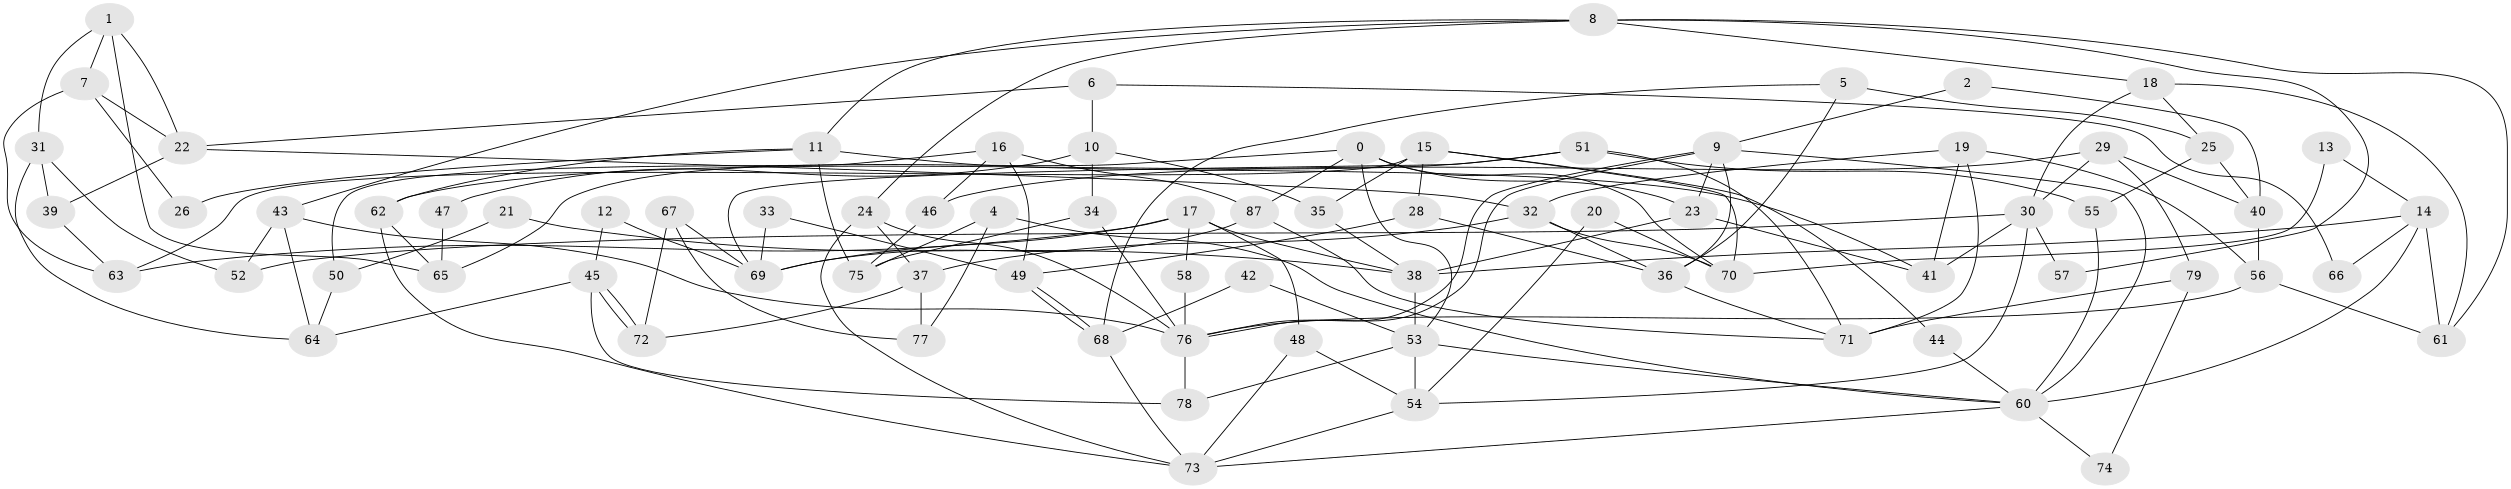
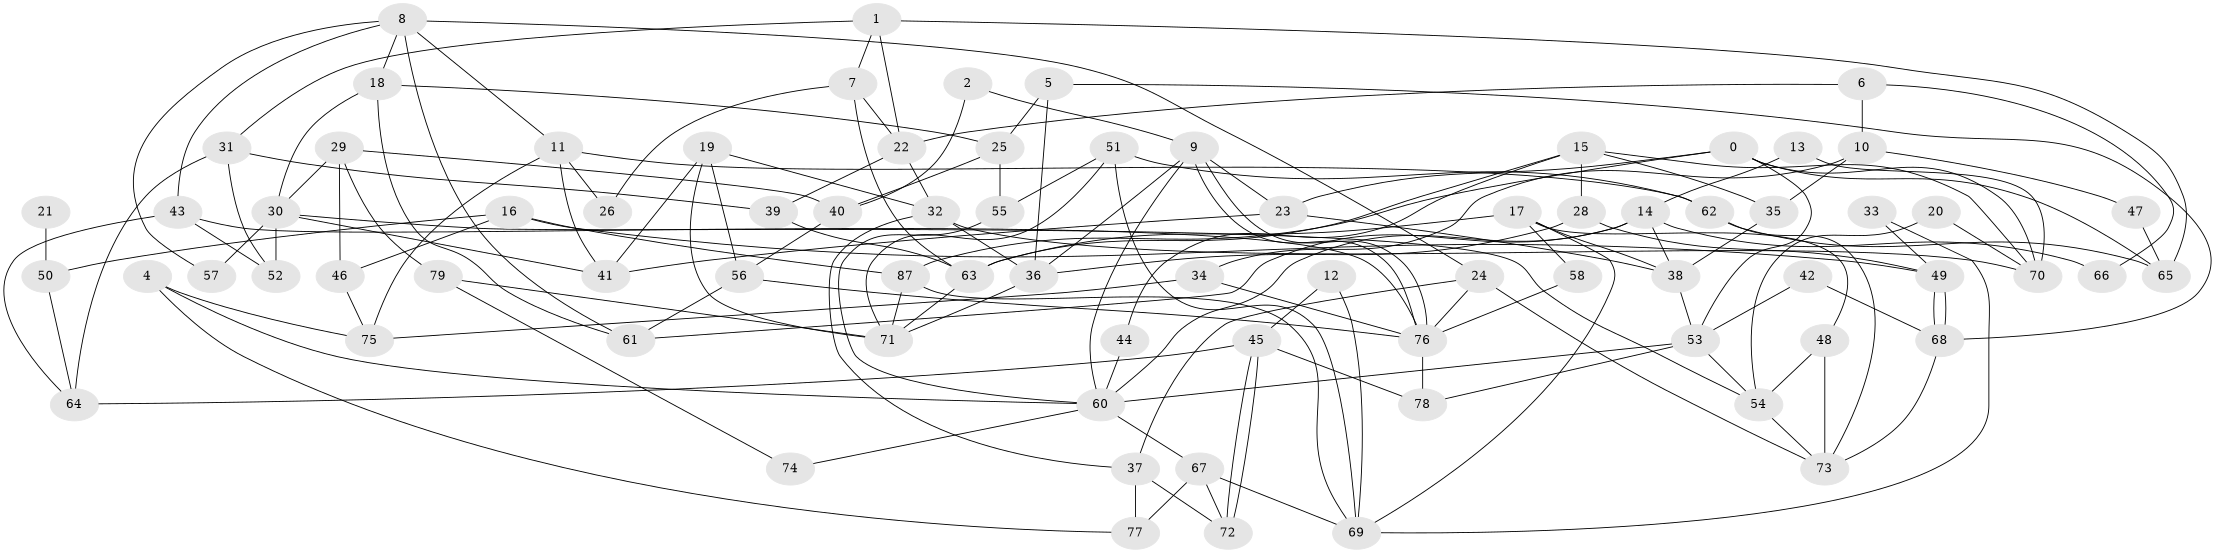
  graph {
    node [color=gray90 style=filled]
    1
    7
    22
    31
    65
    26
    63
    32
    39
    52
    64
    36
    71
    2
    9
    40
    23
    60
    76
    56
    n21 [label=0]
    n22 [label=87]
    53
    70
    41
    38
    69
    54
    78
    4
    75
    77
    74
    67
    5
    25
    68
    55
    73
    6
    10
    66
    34
    35
    47
    8
    11
    18
    24
    43
    57
    61
    62
    30
    37
    12
    45
    72
    13
    14
    15
    28
    44
    49
    16
    46
    50
    17
    48
    58
    19
    20
    21
    29
    n75 [label=79]
    33
    42
    51
    1 -- 7
    1 -- 22
    1 -- 31
    1 -- 65
    7 -- 22
    7 -- 26
    7 -- 63
    22 -- 32
    22 -- 39
    31 -- 39
    31 -- 52
    31 -- 64
+   63 -- 71
    32 -- 36
    32 -- 70
    32 -- 37
    39 -- 63
    36 -- 71
    2 -- 9
    2 -- 40
    9 -- 36
    9 -- 23
    9 -- 60
    9 -- 76
    9 -- 76
    40 -- 56
    23 -- 41
    23 -- 38
    60 -- 74
-   60 -- 73
+   60 -- 67
    76 -- 78
    56 -- 76
    56 -- 61
    n21 -- 65
    n21 -- 23
    n21 -- n22
    n21 -- 53
    n21 -- 70
    n22 -- 71
    n22 -- 69
    53 -- 60
    53 -- 54
    53 -- 78
    38 -- 53
    54 -- 73
    4 -- 60
    4 -- 75
    4 -- 77
    67 -- 69
    67 -- 77
    67 -- 72
    5 -- 36
    5 -- 25
    5 -- 68
    25 -- 40
    25 -- 55
    68 -- 73
    55 -- 60
    6 -- 22
    6 -- 10
    6 -- 66
    10 -- 34
    10 -- 35
    10 -- 47
    34 -- 76
    34 -- 75
    35 -- 38
    47 -- 65
    8 -- 11
    8 -- 18
    8 -- 24
    8 -- 43
    8 -- 57
    8 -- 61
    11 -- 26
    11 -- 41
    11 -- 75
    11 -- 62
    18 -- 25
    18 -- 61
    18 -- 30
    24 -- 76
    24 -- 73
    24 -- 37
    43 -- 52
    43 -- 64
    43 -- 76
    62 -- 65
    62 -- 73
    30 -- 52
    30 -- 41
    30 -- 54
    30 -- 57
    37 -- 77
    37 -- 72
    12 -- 69
    12 -- 45
    45 -- 64
    45 -- 78
    45 -- 72
    45 -- 72
    13 -- 70
    13 -- 14
    14 -- 60
    14 -- 38
    14 -- 66
    14 -- 61
    15 -- 63
    15 -- 70
    15 -- 35
    15 -- 28
    15 -- 44
    28 -- 36
    28 -- 49
    44 -- 60
    49 -- 68
    49 -- 68
    16 -- n22
    16 -- 49
    16 -- 46
    16 -- 50
    46 -- 75
    50 -- 64
    17 -- 63
    17 -- 38
    17 -- 69
    17 -- 48
    17 -- 58
    48 -- 54
    48 -- 73
    58 -- 76
    19 -- 32
    19 -- 71
    19 -- 56
    19 -- 41
    20 -- 70
    20 -- 54
-   21 -- 38
    21 -- 50
    29 -- 40
    29 -- 30
    29 -- 46
    29 -- n75
    n75 -- 71
    n75 -- 74
    33 -- 69
    33 -- 49
    42 -- 53
    42 -- 68
    51 -- 71
    51 -- 69
    51 -- 55
    51 -- 62
  }
